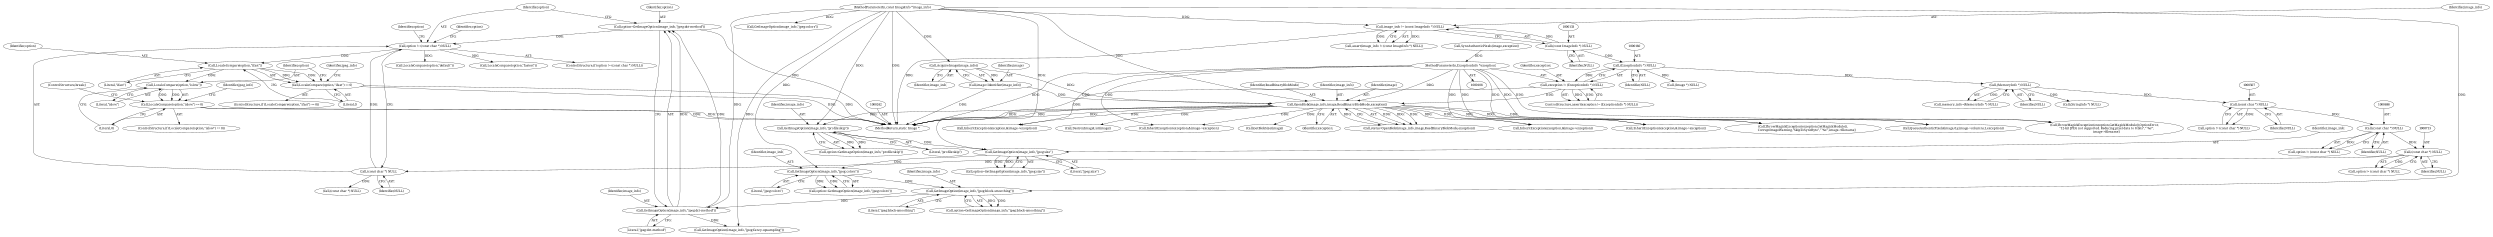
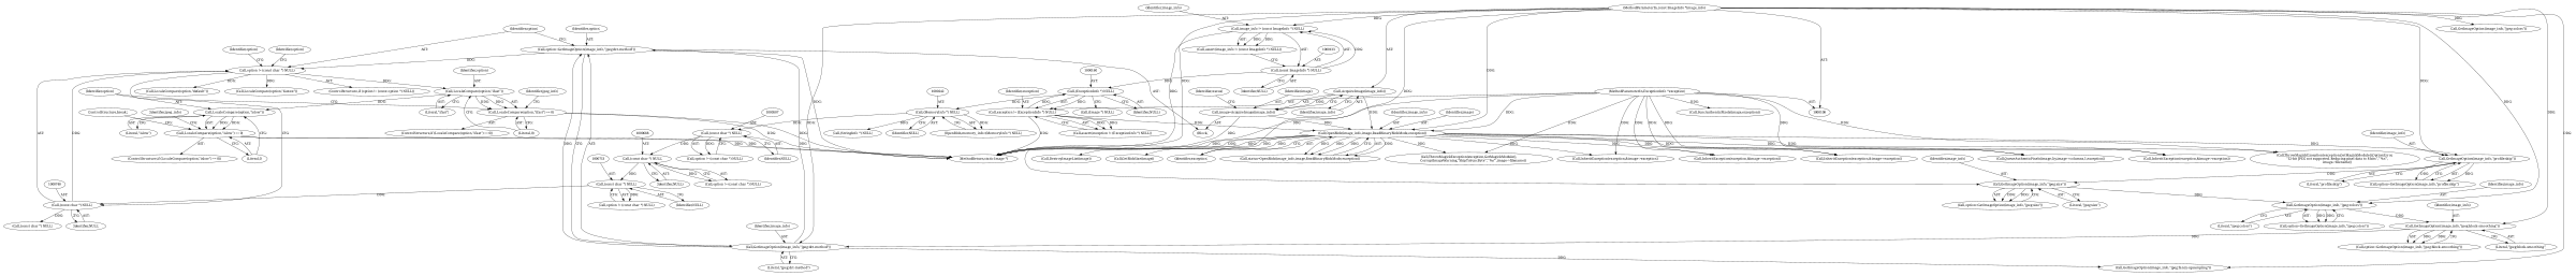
  digraph {
    fontname="Noto Serif"
    node [fontname="Noto Serif"]
    edge [fontname="Noto Serif"]
    n1 [label="(Call,LocaleCompare(option,\"ifast\"))"]
    n2 [label="(Call,LocaleCompare(option,\"ifast\") == 0)"]
    n3 [label="(Call,LocaleCompare(option,\"islow\"))"]
    n4 [label="(Literal,\"ifast\")"]
    n5 [label="(MethodReturn,static Image *)"]
    n6 [label="(ControlStructure,if (LocaleCompare(option,\"ifast\") == 0))"]
    n7 [label="(Literal,0)"]
    n8 [label="(Call,LocaleCompare(option,\"islow\") == 0)"]
    n9 [label="(Literal,\"islow\")"]
    n10 [label="(Call,option != (const char *) NULL)"]
    n11 [label="(Call,(const char *) NULL)"]
    n12 [label="(Call,LocaleCompare(option,\"default\"))"]
    n13 [label="(Call,LocaleCompare(option,\"fastest\"))"]
-   n14 [label="(ControlStructure,if (option != (const char *) NULL))"]
+   n14 [label="(ControlStructure,if (option != (const option *) NULL))"]
    n15 [label="(Call,(const char *) NULL)"]
    n16 [label="(Identifier,NULL)"]
    n17 [label="(Call,option=GetImageOption(image_info,\"jpeg:dct-method\"))"]
    n18 [label="(Call,GetImageOption(image_info,\"jpeg:dct-method\"))"]
+   n19 [label="(Block,)"]
    n20 [label="(Literal,\"jpeg:dct-method\")"]
    n21 [label="(Call,GetImageOption(image_info,\"jpeg:fancy-upsampling\"))"]
    n22 [label="(Call,GetImageOption(image_info,\"jpeg:block-smoothing\"))"]
    n23 [label="(Literal,\"jpeg:block-smoothing\")"]
    n24 [label="(Call,option=GetImageOption(image_info,\"jpeg:block-smoothing\"))"]
    n25 [label="(Call,GetImageOption(image_info,\"jpeg:colors\"))"]
    n26 [label="(Literal,\"jpeg:colors\")"]
    n27 [label="(Call,option=GetImageOption(image_info,\"jpeg:colors\"))"]
    n28 [label="(Call,GetImageOption(image_info,\"jpeg:size\"))"]
    n29 [label="(Call,option=GetImageOption(image_info,\"jpeg:size\"))"]
    n30 [label="(Literal,\"jpeg:size\")"]
    n31 [label="(Call,GetImageOption(image_info,\"profile:skip\"))"]
    n32 [label="(Literal,\"profile:skip\")"]
    n33 [label="(Call,option=GetImageOption(image_info,\"profile:skip\"))"]
    n34 [label="(Call,OpenBlob(image_info,image,ReadBinaryBlobMode,exception))"]
    n35 [label="(Call,DestroyImageList(image))"]
    n36 [label="(Call,ThrowMagickException(exception,GetMagickModule(),\n          CorruptImageWarning,\"SkipToSyncByte\",\"`%s'\",image->filename))"]
    n37 [label="(Call,InheritException(exception,&image->exception))"]
    n38 [label="(Call,InheritException(exception,&image->exception))"]
    n39 [label="(Call,ThrowMagickException(exception,GetMagickModule(),OptionError,\n      \"12-bit JPEG not supported. Reducing pixel data to 8 bits\",\"`%s'\",\n      image->filename))"]
    n40 [label="(Call,InheritException(exception,&image->exception))"]
    n41 [label="(Call,GetBlobSize(image))"]
    n42 [label="(Identifier,exception)"]
    n43 [label="(Call,status=OpenBlob(image_info,image,ReadBinaryBlobMode,exception))"]
    n44 [label="(Call,InheritException(exception,&image->exception))"]
    n45 [label="(Call,QueueAuthenticPixels(image,0,y,image->columns,1,exception))"]
    n46 [label="(Call,AcquireImage(image_info))"]
-   n47 [label="(Call,image=Identifier(image_info))"]
+   n47 [label="(Call,image=AcquireImage(image_info))"]
    n48 [label="(Identifier,image_info)"]
    n49 [label="(Call,image_info != (const ImageInfo *) NULL)"]
    n50 [label="(Call,(const ImageInfo *) NULL)"]
    n51 [label="(Call,assert(image_info != (const ImageInfo *) NULL))"]
    n52 [label="(Call,(ExceptionInfo *) NULL)"]
    n53 [label="(Identifier,NULL)"]
    n54 [label="(MethodParameterIn,const ImageInfo *image_info)"]
    n55 [label="(Call,GetImageOption(image_info,\"jpeg:colors\"))"]
    1000108
    n57 [label="(Call,exception != (ExceptionInfo *) NULL)"]
    n58 [label="(Call,(MemoryInfo *) NULL)"]
    n59 [label="(Call,(Image *) NULL)"]
    n60 [label="(Identifier,NULL)"]
-   n61 [label="(ControlStructure,assert(exception != (ExceptionInfo *) NULL))"]
+   n61 [label="(Call,assert(exception != (ExceptionInfo *) NULL))"]
    n62 [label="(MethodParameterIn,ExceptionInfo *exception)"]
    n63 [label="(Call,SyncAuthenticPixels(image,exception))"]
    n64 [label="(Call,(const char *) NULL)"]
-   n65 [label="(Call,memory_info=(MemoryInfo *) NULL)"]
+   n65 [label="(OpenBlob,memory_info=(MemoryInfo *) NULL)"]
    n66 [label="(Call,(StringInfo *) NULL)"]
    n67 [label="(Identifier,NULL)"]
    n68 [label="(Call,(const char *) NULL)"]
    n69 [label="(Call,option != (const char *) NULL)"]
    n70 [label="(Identifier,NULL)"]
    n71 [label="(Call,(const char *) NULL)"]
    n72 [label="(Call,option != (const char *) NULL)"]
    n73 [label="(Identifier,NULL)"]
    n74 [label="(Call,option != (const char *) NULL)"]
    n75 [label="(Identifier,NULL)"]
    n76 [label="(ControlStructure,if (LocaleCompare(option,\"islow\") == 0))"]
    n77 [label="(Literal,0)"]
    n78 [label="(Identifier,image_info)"]
    n79 [label="(Identifier,image)"]
    n80 [label="(Identifier,image_info)"]
    n81 [label="(ControlStructure,break;)"]
    n82 [label="(Identifier,jpeg_info)"]
    n83 [label="(Identifier,image_info)"]
    n84 [label="(Identifier,option)"]
    n85 [label="(Identifier,image)"]
-   n86 [label="(Identifier,ReadBinaryBlobMode)"]
    n87 [label="(Identifier,option)"]
    n88 [label="(Identifier,jpeg_info)"]
    n89 [label="(Identifier,exception)"]
    n90 [label="(Identifier,image_info)"]
    n91 [label="(Identifier,option)"]
+   n92 [label="(Identifier,status)"]
    n93 [label="(Identifier,option)"]
    n94 [label="(Identifier,image_info)"]
    n95 [label="(Identifier,image_info)"]
    n96 [label="(Identifier,option)"]
    n97 [label="(Identifier,option)"]
    n98 [label="(Identifier,image_info)"]
    1000133
    1000160
+   1000740
    1000713
    1000688
    1000507
    1000242
    n1 -> n2 [label="AST: "]
    n1 -> n2 [label="DDG: "]
    n1 -> n2 [label="DDG: "]
    n1 -> n3 [label="DDG: "]
    n1 -> n4 [label="CFG: "]
    n2 -> n5 [label="DDG: "]
    n2 -> n5 [label="DDG: "]
    n2 -> n6 [label="AST: "]
    n2 -> n7 [label="CFG: "]
    n3 -> n8 [label="AST: "]
    n3 -> n8 [label="DDG: "]
    n3 -> n8 [label="DDG: "]
    n3 -> n9 [label="CFG: "]
    n4 -> n1 [label="AST: "]
    n7 -> n1 [label="CFG: "]
    n7 -> n2 [label="AST: "]
    n8 -> n5 [label="DDG: "]
    n8 -> n5 [label="DDG: "]
    n8 -> n76 [label="AST: "]
    n8 -> n77 [label="CFG: "]
    n9 -> n3 [label="AST: "]
    n10 -> n1 [label="DDG: "]
    n10 -> n11 [label="CFG: "]
    n10 -> n12 [label="DDG: "]
    n10 -> n13 [label="DDG: "]
    n10 -> n14 [label="AST: "]
    n11 -> n10 [label="AST: "]
    n11 -> n10 [label="DDG: "]
    n11 -> n15 [label="DDG: "]
    n11 -> n16 [label="CFG: "]
    n16 -> n11 [label="AST: "]
    n17 -> n5 [label="DDG: "]
    n17 -> n10 [label="DDG: "]
    n17 -> n18 [label="CFG: "]
+   n17 -> n19 [label="AST: "]
    n18 -> n17 [label="AST: "]
    n18 -> n17 [label="DDG: "]
    n18 -> n17 [label="DDG: "]
    n18 -> n20 [label="CFG: "]
    n18 -> n21 [label="DDG: "]
    n20 -> n18 [label="AST: "]
    n22 -> n18 [label="DDG: "]
    n22 -> n23 [label="CFG: "]
    n22 -> n24 [label="AST: "]
    n22 -> n24 [label="DDG: "]
    n22 -> n24 [label="DDG: "]
    n23 -> n22 [label="AST: "]
    n24 -> n22 [label="CFG: "]
    n25 -> n22 [label="DDG: "]
    n25 -> n26 [label="CFG: "]
    n25 -> n27 [label="AST: "]
    n25 -> n27 [label="DDG: "]
    n25 -> n27 [label="DDG: "]
    n26 -> n25 [label="AST: "]
    n27 -> n25 [label="CFG: "]
    n28 -> n25 [label="DDG: "]
    n28 -> n29 [label="AST: "]
    n28 -> n29 [label="DDG: "]
    n28 -> n29 [label="DDG: "]
    n28 -> n30 [label="CFG: "]
    n29 -> n28 [label="CFG: "]
    n30 -> n28 [label="AST: "]
    n31 -> n28 [label="DDG: "]
    n31 -> n32 [label="CFG: "]
    n31 -> n33 [label="AST: "]
    n31 -> n33 [label="DDG: "]
    n31 -> n33 [label="DDG: "]
    n32 -> n31 [label="AST: "]
    n33 -> n31 [label="CFG: "]
    n34 -> n5 [label="DDG: "]
    n34 -> n5 [label="DDG: "]
    n34 -> n5 [label="DDG: "]
    n34 -> n31 [label="DDG: "]
    n34 -> n35 [label="DDG: "]
    n34 -> n36 [label="DDG: "]
    n34 -> n37 [label="DDG: "]
    n34 -> n38 [label="DDG: "]
    n34 -> n39 [label="DDG: "]
    n34 -> n40 [label="DDG: "]
    n34 -> n41 [label="DDG: "]
    n34 -> n42 [label="CFG: "]
    n34 -> n43 [label="AST: "]
    n34 -> n43 [label="DDG: "]
    n34 -> n43 [label="DDG: "]
    n34 -> n43 [label="DDG: "]
    n34 -> n43 [label="DDG: "]
    n34 -> n44 [label="DDG: "]
    n34 -> n45 [label="DDG: "]
    n42 -> n34 [label="AST: "]
    n43 -> n34 [label="CFG: "]
    n46 -> n34 [label="DDG: "]
    n46 -> n47 [label="AST: "]
    n46 -> n47 [label="DDG: "]
    n46 -> n48 [label="CFG: "]
    n47 -> n5 [label="DDG: "]
+   n47 -> n19 [label="AST: "]
    n47 -> n34 [label="DDG: "]
    n47 -> n46 [label="CFG: "]
    n48 -> n46 [label="AST: "]
    n49 -> n5 [label="DDG: "]
-   n49 -> n50 [label="CFG: "]
+   n49 -> n50 [label="AST: "]
    n49 -> n51 [label="AST: "]
    n49 -> n51 [label="DDG: "]
    n49 -> n51 [label="DDG: "]
    n50 -> n49 [label="AST: "]
    n50 -> n49 [label="DDG: "]
    n50 -> n52 [label="DDG: "]
    n50 -> n53 [label="CFG: "]
-   n51 -> n49 [label="CFG: "]
+   n51 -> n50 [label="CFG: "]
    n52 -> n57 [label="AST: "]
    n52 -> n57 [label="DDG: "]
    n52 -> n58 [label="DDG: "]
-   n52 -> n59 [label="DDG: "]
+   n52 -> n59 [label="CFG: "]
    n52 -> n60 [label="CFG: "]
    n53 -> n50 [label="AST: "]
    n54 -> n5 [label="DDG: "]
    n54 -> n18 [label="DDG: "]
    n54 -> n21 [label="DDG: "]
    n54 -> n22 [label="DDG: "]
    n54 -> n25 [label="DDG: "]
    n54 -> n28 [label="DDG: "]
    n54 -> n31 [label="DDG: "]
    n54 -> n34 [label="DDG: "]
-   n54 -> n46 [label="DDG: "]
+   n54 -> n46 [label="AST: "]
    n54 -> n49 [label="DDG: "]
    n54 -> n55 [label="DDG: "]
+   n54 -> 1000108 [label="AST: "]
    n57 -> n5 [label="DDG: "]
    n57 -> n34 [label="DDG: "]
-   n57 -> n52 [label="CFG: "]
+   n57 -> n52 [label="DDG: "]
    n57 -> n61 [label="AST: "]
    n57 -> n61 [label="DDG: "]
    n57 -> n61 [label="DDG: "]
    n58 -> n64 [label="DDG: "]
    n58 -> n65 [label="AST: "]
    n58 -> n65 [label="DDG: "]
    n58 -> n66 [label="DDG: "]
    n58 -> n67 [label="CFG: "]
    n60 -> n52 [label="AST: "]
    n61 -> n57 [label="CFG: "]
    n62 -> n5 [label="DDG: "]
    n62 -> n34 [label="DDG: "]
    n62 -> n36 [label="DDG: "]
    n62 -> n37 [label="DDG: "]
    n62 -> n38 [label="DDG: "]
    n62 -> n39 [label="DDG: "]
    n62 -> n40 [label="DDG: "]
    n62 -> n44 [label="DDG: "]
    n62 -> n45 [label="DDG: "]
    n62 -> 1000108 [label="AST: "]
    n62 -> n57 [label="AST: "]
-   n63 -> n62 [label="DDG: "]
+   n62 -> n63 [label="DDG: "]
    n64 -> n71 [label="DDG: "]
    n64 -> n74 [label="AST: "]
    n64 -> n74 [label="DDG: "]
    n64 -> n75 [label="CFG: "]
    n65 -> n58 [label="CFG: "]
    n67 -> n58 [label="AST: "]
    n68 -> n11 [label="DDG: "]
    n68 -> n69 [label="AST: "]
    n68 -> n69 [label="DDG: "]
    n68 -> n70 [label="CFG: "]
    n69 -> n68 [label="CFG: "]
    n70 -> n68 [label="AST: "]
    n71 -> n68 [label="DDG: "]
    n71 -> n72 [label="AST: "]
    n71 -> n72 [label="DDG: "]
    n71 -> n73 [label="CFG: "]
    n72 -> n71 [label="CFG: "]
    n73 -> n71 [label="AST: "]
    n74 -> n64 [label="CFG: "]
    n75 -> n64 [label="AST: "]
    n77 -> n3 [label="CFG: "]
    n77 -> n8 [label="AST: "]
    n78 -> n28 [label="AST: "]
    n79 -> n47 [label="AST: "]
    n80 -> n31 [label="AST: "]
    n81 -> n8 [label="CFG: "]
    n82 -> n8 [label="CFG: "]
    n83 -> n34 [label="AST: "]
    n84 -> n2 [label="CFG: "]
    n84 -> n3 [label="AST: "]
    n85 -> n34 [label="AST: "]
-   n86 -> n34 [label="AST: "]
    n87 -> n10 [label="CFG: "]
    n88 -> n2 [label="CFG: "]
    n89 -> n57 [label="AST: "]
    n90 -> n25 [label="AST: "]
    n91 -> n1 [label="AST: "]
+   n92 -> n47 [label="CFG: "]
    n93 -> n10 [label="AST: "]
    n93 -> n17 [label="CFG: "]
    n94 -> n49 [label="AST: "]
    n95 -> n18 [label="AST: "]
    n96 -> n10 [label="CFG: "]
    n97 -> n17 [label="AST: "]
    n98 -> n22 [label="AST: "]
    1000133 -> n50 [label="AST: "]
    1000160 -> n52 [label="AST: "]
+   1000740 -> n11 [label="AST: "]
    1000713 -> n68 [label="AST: "]
    1000688 -> n71 [label="AST: "]
    1000507 -> n64 [label="AST: "]
-   1000242 -> n5 [label="AST: "]
+   1000242 -> n58 [label="AST: "]
  }
